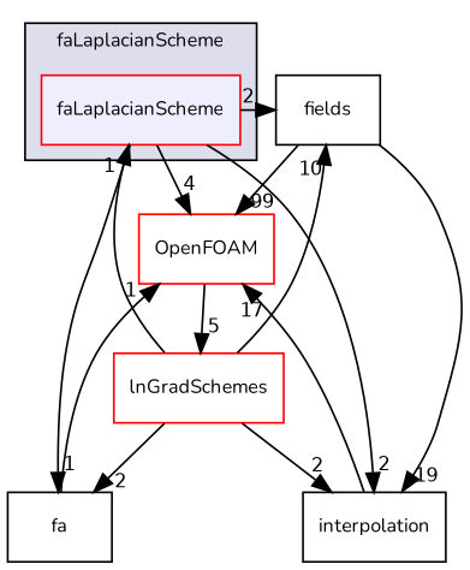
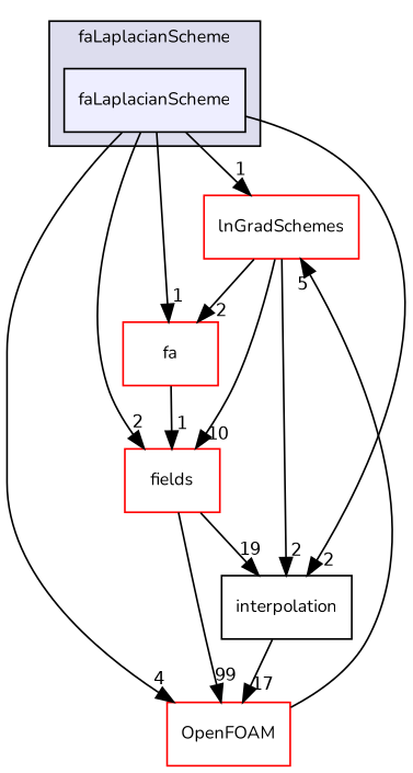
  digraph {
    compound=true
    fontname=Nunito
    node [fontname=Nunito fontsize=10 shape=box color=red]
    edge [fontname=Nunito headlabel=2 labeldistance=1.5 labelfontname=Helvetica labelfontsize=10]
-   n1 [fillcolor="#eeeeff" label=faLaplacianScheme pencolor=black style=filled]
+   n1 [fillcolor="#eeeeff" label=faLaplacianScheme pencolor=black style=filled color=""]
    n2 [label=lnGradSchemes]
-   n3 [color=black label=fields]
-   n4 [label=fa color=""]
+   n3 [label=fields]
+   n4 [label=fa]
    n5 [label=OpenFOAM]
    n6 [color=black label=interpolation]
    subgraph cluster_1 {
      bgcolor="#ddddee"
      fontsize=10
      label=faLaplacianScheme
      pencolor=black
      n1
    }
-   n2 -> n1 [headlabel=1]
+   n1 -> n2 [headlabel=1]
    n1 -> n3
    n1 -> n4 [headlabel=1]
    n1 -> n5 [headlabel=4]
    n1 -> n6
    n2 -> n3 [headlabel=10]
    n2 -> n4
    n2 -> n6
    n3 -> n5 [headlabel=99]
    n3 -> n6 [headlabel=19]
-   n4 -> n5 [headlabel=1]
+   n4 -> n3 [headlabel=1]
    n5 -> n2 [headlabel=5]
    n6 -> n5 [headlabel=17]
  }
